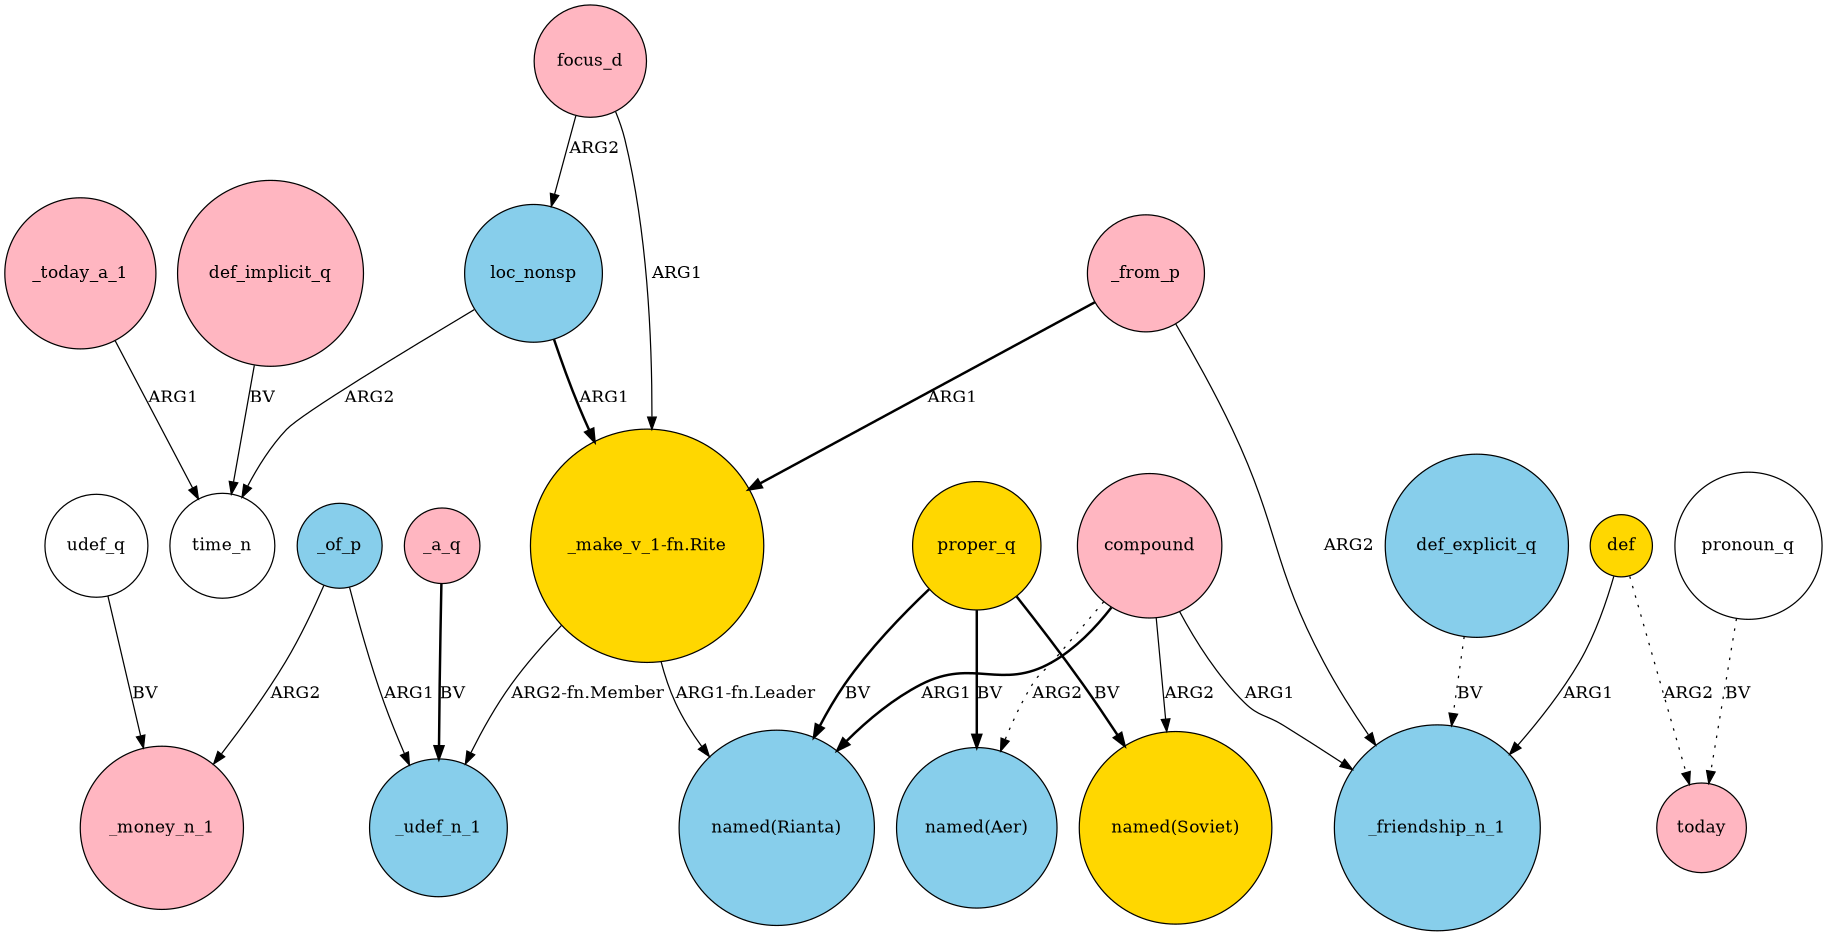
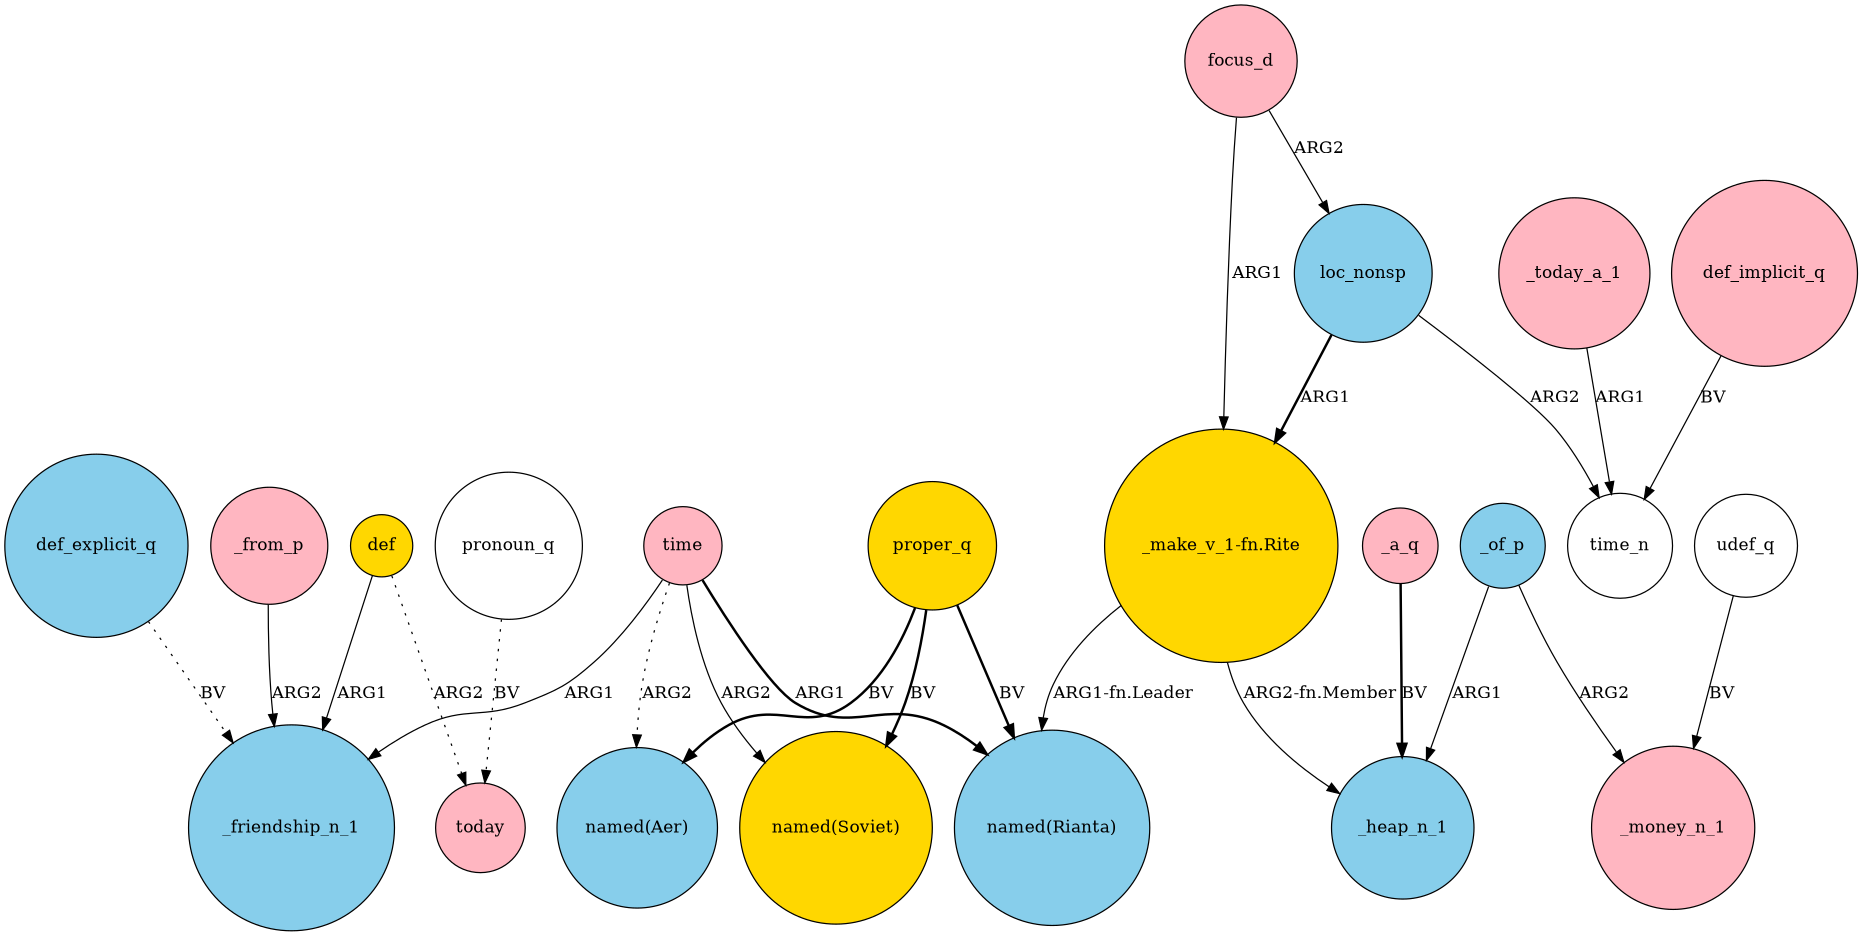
  digraph {
    node [fillcolor=lightpink shape=circle style=filled]
    edge [style=solid]
    _friendship_n_1 [fillcolor=skyblue]
    _from_p
    "_make_v_1-fn.Rite" [fillcolor=gold]
-   _heap_n_1 [fillcolor=skyblue label=_udef_n_1]
+   _heap_n_1 [fillcolor=skyblue]
    "named(Rianta)" [fillcolor=skyblue]
    _of_p [fillcolor=skyblue]
    _money_n_1
    loc_nonsp [fillcolor=skyblue]
    time_n [fillcolor=white]
    focus_d
    _a_q
    proper_q [fillcolor=gold]
    "named(Aer)" [fillcolor=skyblue]
    "named(Soviet)" [fillcolor=gold]
-   compound
+   compound [label=time]
    pronoun_q [fillcolor=white]
    n17 [label=today]
    n18 [fillcolor=gold label=def]
    udef_q [fillcolor=white]
    def_explicit_q [fillcolor=skyblue]
    _today_a_1
    def_implicit_q
    _from_p -> _friendship_n_1 [label=ARG2]
-   _from_p -> "_make_v_1-fn.Rite" [label=ARG1 style=bold]
    "_make_v_1-fn.Rite" -> _heap_n_1 [label="ARG2-fn.Member"]
    "_make_v_1-fn.Rite" -> "named(Rianta)" [label="ARG1-fn.Leader"]
    _of_p -> _heap_n_1 [label=ARG1]
    _of_p -> _money_n_1 [label=ARG2]
    loc_nonsp -> "_make_v_1-fn.Rite" [label=ARG1 style=bold]
    loc_nonsp -> time_n [label=ARG2]
    focus_d -> "_make_v_1-fn.Rite" [label=ARG1]
    focus_d -> loc_nonsp [label=ARG2]
    _a_q -> _heap_n_1 [label=BV style=bold]
    proper_q -> "named(Rianta)" [label=BV style=bold]
    proper_q -> "named(Aer)" [label=BV style=bold]
    proper_q -> "named(Soviet)" [label=BV style=bold]
    compound -> _friendship_n_1 [label=ARG1]
    compound -> "named(Rianta)" [label=ARG1 style=bold]
    compound -> "named(Aer)" [label=ARG2 style=dotted]
    compound -> "named(Soviet)" [label=ARG2]
    pronoun_q -> n17 [label=BV style=dotted]
    n18 -> _friendship_n_1 [label=ARG1]
    n18 -> n17 [label=ARG2 style=dotted]
    udef_q -> _money_n_1 [label=BV]
    def_explicit_q -> _friendship_n_1 [label=BV style=dotted]
    _today_a_1 -> time_n [label=ARG1]
    def_implicit_q -> time_n [label=BV]
  }
